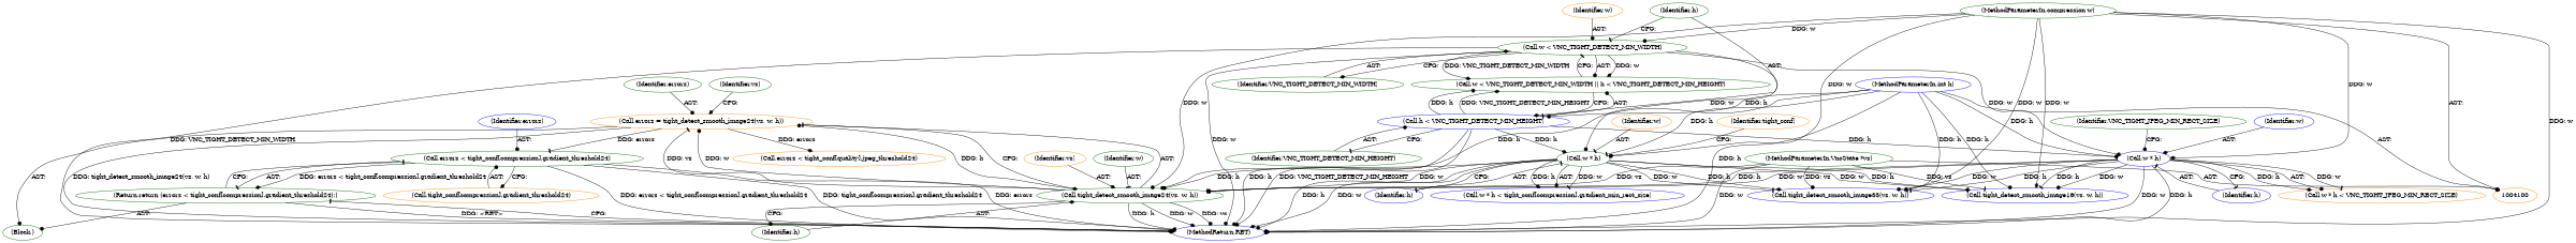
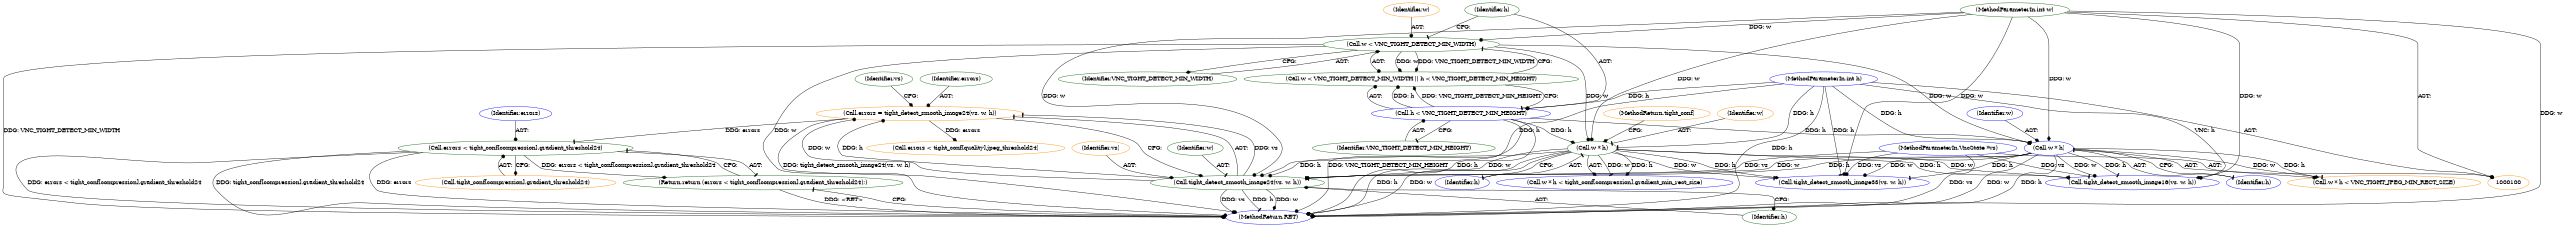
  digraph {
    node [color=darkgreen]
    edge [arrowhead=dot]
    n1 [label="(Call,errors < tight_conf[compression].gradient_threshold24)"]
    n2 [label="(Return,return (errors < tight_conf[compression].gradient_threshold24);)"]
    n3 [color=darkorange label="(Call,tight_conf[compression].gradient_threshold24)"]
    n4 [color=blue label="(MethodReturn,RET)"]
-   n5 [label="(Block,)"]
    n6 [color=darkorange label="(Call,errors = tight_detect_smooth_image24(vs, w, h))"]
    n7 [label="(Call,tight_detect_smooth_image24(vs, w, h))"]
    n8 [color=darkorange label="(Call,errors < tight_conf[quality].jpeg_threshold24)"]
    n9 [label="(Identifier,h)"]
-   n10 [label="(MethodParameterIn,VncState *vs)"]
+   n10 [color=blue label="(MethodParameterIn,VncState *vs)"]
    n11 [color=blue label="(Call,tight_detect_smooth_image33(vs, w, h))"]
    n12 [color=blue label="(Call,tight_detect_smooth_image16(vs, w, h))"]
-   1000100 [color=darkorange label=1004100]
+   1000100 [color=darkorange]
    n14 [label="(Call,w * h)"]
    n15 [color=blue label="(Identifier,h)"]
    n16 [color=blue label="(Call,w * h < tight_conf[compression].gradient_min_rect_size)"]
    n17 [label="(Call,w < VNC_TIGHT_DETECT_MIN_WIDTH)"]
    n18 [color=blue label="(Call,w * h)"]
    n19 [label="(Identifier,VNC_TIGHT_DETECT_MIN_WIDTH)"]
    n20 [label="(Call,w < VNC_TIGHT_DETECT_MIN_WIDTH || h < VNC_TIGHT_DETECT_MIN_HEIGHT)"]
    n21 [color=blue label="(Identifier,h)"]
    n22 [color=darkorange label="(Call,w * h < VNC_TIGHT_JPEG_MIN_RECT_SIZE)"]
    n23 [color=blue label="(Call,h < VNC_TIGHT_DETECT_MIN_HEIGHT)"]
-   n24 [label="(MethodParameterIn,compression w)"]
+   n24 [label="(MethodParameterIn,int w)"]
    n25 [label="(Identifier,VNC_TIGHT_DETECT_MIN_HEIGHT)"]
    n26 [color=blue label="(MethodParameterIn,int h)"]
    n27 [color=blue label="(Identifier,w)"]
    n28 [label="(Identifier,h)"]
    n29 [color=darkorange label="(Identifier,w)"]
    n30 [label="(Identifier,errors)"]
-   n31 [color=darkorange label="(Identifier,tight_conf)"]
+   n31 [color=darkorange label="(MethodReturn,tight_conf)"]
    n32 [color=darkorange label="(Identifier,vs)"]
    n33 [label="(Identifier,vs)"]
    n34 [label="(Identifier,w)"]
    n35 [color=blue label="(Identifier,errors)"]
    n36 [color=darkorange label="(Identifier,w)"]
-   n37 [label="(Identifier,VNC_TIGHT_JPEG_MIN_RECT_SIZE)"]
    n1 -> n2 [arrowhead=tee label="AST: "]
    n1 -> n2 [arrowhead=diamond label="DDG: errors < tight_conf[compression].gradient_threshold24"]
    n1 -> n3 [arrowhead=diamond label="CFG: "]
    n1 -> n4 [label="DDG: errors < tight_conf[compression].gradient_threshold24"]
    n1 -> n4 [label="DDG: tight_conf[compression].gradient_threshold24"]
    n1 -> n4 [arrowhead=tee label="DDG: errors"]
    n2 -> n1 [arrowhead=tee label="CFG: "]
    n2 -> n4 [arrowhead=diamond label="DDG: <RET>"]
-   n2 -> n5 [label="AST: "]
    n3 -> n1 [label="AST: "]
    n4 -> n2 [arrowhead=tee label="CFG: "]
    n6 -> n1 [arrowhead=tee label="DDG: errors"]
    n6 -> n4 [label="DDG: tight_detect_smooth_image24(vs, w, h)"]
-   n6 -> n5 [label="AST: "]
    n6 -> n7 [arrowhead=diamond label="CFG: "]
    n6 -> n8 [arrowhead=diamond label="DDG: errors"]
    n7 -> n4 [arrowhead=diamond label="DDG: w"]
    n7 -> n4 [label="DDG: vs"]
    n7 -> n4 [arrowhead=tee label="DDG: h"]
    n7 -> n6 [arrowhead=tee label="AST: "]
    n7 -> n6 [arrowhead=tee label="DDG: vs"]
    n7 -> n6 [label="DDG: w"]
    n7 -> n6 [label="DDG: h"]
    n7 -> n9 [label="CFG: "]
    n9 -> n7 [arrowhead=diamond label="AST: "]
-   n10 -> n4 [arrowhead=tee label="DDG: w"]
+   n10 -> n4 [arrowhead=tee label="DDG: vs"]
    n10 -> n7 [label="DDG: vs"]
    n10 -> n11 [label="DDG: vs"]
    n10 -> n12 [arrowhead=tee label="DDG: vs"]
    n10 -> 1000100 [label="AST: "]
    n14 -> n4 [label="DDG: h"]
    n14 -> n4 [arrowhead=diamond label="DDG: w"]
    n14 -> n7 [arrowhead=tee label="DDG: w"]
    n14 -> n7 [label="DDG: h"]
    n14 -> n11 [arrowhead=tee label="DDG: w"]
    n14 -> n11 [arrowhead=diamond label="DDG: h"]
    n14 -> n12 [arrowhead=tee label="DDG: w"]
    n14 -> n12 [arrowhead=diamond label="DDG: h"]
    n14 -> n15 [arrowhead=tee label="CFG: "]
    n14 -> n16 [arrowhead=diamond label="AST: "]
    n14 -> n16 [arrowhead=tee label="DDG: w"]
    n14 -> n16 [arrowhead=diamond label="DDG: h"]
    n15 -> n14 [arrowhead=tee label="AST: "]
    n17 -> n4 [arrowhead=diamond label="DDG: VNC_TIGHT_DETECT_MIN_WIDTH"]
    n17 -> n4 [label="DDG: w"]
    n17 -> n14 [label="DDG: w"]
    n17 -> n18 [label="DDG: w"]
    n17 -> n19 [arrowhead=diamond label="CFG: "]
    n17 -> n20 [label="AST: "]
    n17 -> n20 [arrowhead=diamond label="DDG: w"]
    n17 -> n20 [arrowhead=diamond label="DDG: VNC_TIGHT_DETECT_MIN_WIDTH"]
    n18 -> n4 [arrowhead=diamond label="DDG: w"]
    n18 -> n4 [label="DDG: h"]
    n18 -> n7 [arrowhead=diamond label="DDG: w"]
    n18 -> n7 [arrowhead=tee label="DDG: h"]
    n18 -> n11 [label="DDG: w"]
    n18 -> n11 [arrowhead=tee label="DDG: h"]
    n18 -> n12 [label="DDG: w"]
    n18 -> n12 [arrowhead=tee label="DDG: h"]
    n18 -> n21 [arrowhead=tee label="CFG: "]
    n18 -> n22 [label="AST: "]
    n18 -> n22 [arrowhead=tee label="DDG: w"]
    n18 -> n22 [arrowhead=diamond label="DDG: h"]
    n19 -> n17 [arrowhead=diamond label="AST: "]
    n20 -> n17 [arrowhead=tee label="CFG: "]
    n20 -> n23 [arrowhead=tee label="CFG: "]
    n21 -> n18 [arrowhead=tee label="AST: "]
    n23 -> n4 [label="DDG: h"]
    n23 -> n4 [label="DDG: VNC_TIGHT_DETECT_MIN_HEIGHT"]
    n23 -> n14 [arrowhead=diamond label="DDG: h"]
    n23 -> n18 [arrowhead=tee label="DDG: h"]
    n23 -> n20 [label="AST: "]
    n23 -> n20 [label="DDG: h"]
    n23 -> n20 [arrowhead=diamond label="DDG: VNC_TIGHT_DETECT_MIN_HEIGHT"]
    n23 -> n25 [arrowhead=tee label="CFG: "]
    n24 -> n4 [label="DDG: w"]
    n24 -> n7 [label="DDG: w"]
    n24 -> n11 [label="DDG: w"]
    n24 -> n12 [arrowhead=diamond label="DDG: w"]
    n24 -> 1000100 [arrowhead=diamond label="AST: "]
    n24 -> n14 [label="DDG: w"]
    n24 -> n17 [label="DDG: w"]
    n24 -> n18 [arrowhead=diamond label="DDG: w"]
    n25 -> n23 [label="AST: "]
    n26 -> n4 [arrowhead=diamond label="DDG: h"]
    n26 -> n7 [label="DDG: h"]
    n26 -> n11 [arrowhead=tee label="DDG: h"]
-   n26 -> n12 [label="DDG: h"]
+   n26 -> n12 [label="VNC: h"]
    n26 -> 1000100 [label="AST: "]
    n26 -> n14 [arrowhead=tee label="DDG: h"]
    n26 -> n18 [label="DDG: h"]
    n26 -> n23 [label="DDG: h"]
    n27 -> n18 [arrowhead=diamond label="AST: "]
    n28 -> n17 [arrowhead=tee label="CFG: "]
    n28 -> n23 [arrowhead=diamond label="AST: "]
    n29 -> n17 [label="AST: "]
    n30 -> n6 [label="AST: "]
    n31 -> n14 [arrowhead=diamond label="CFG: "]
    n32 -> n7 [arrowhead=diamond label="AST: "]
    n33 -> n6 [arrowhead=diamond label="CFG: "]
    n34 -> n7 [arrowhead=tee label="AST: "]
    n35 -> n1 [label="AST: "]
    n36 -> n14 [arrowhead=tee label="AST: "]
-   n37 -> n18 [label="CFG: "]
  }
